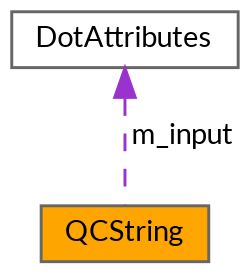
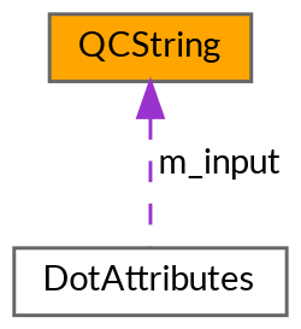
  digraph {
    fontname=Lato
    node [color=gray40 fontname=Lato fontsize=10 shape=box style=filled]
    n1 [fillcolor=white fontcolor=black height=0.2 label=DotAttributes width=0.4]
    n2 [fillcolor=orange height=0.2 label=QCString width=0.4]
-   n1 -> n2 [color=darkorchid3 dir=back fontname=Lato fontsize=10 label=" m_input" labelfontname=Helvetica labelfontsize=10 style=dashed]
+   n2 -> n1 [color=darkorchid3 dir=back fontname=Lato fontsize=10 label=" m_input" labelfontname=Helvetica labelfontsize=10 style=dashed]
  }
